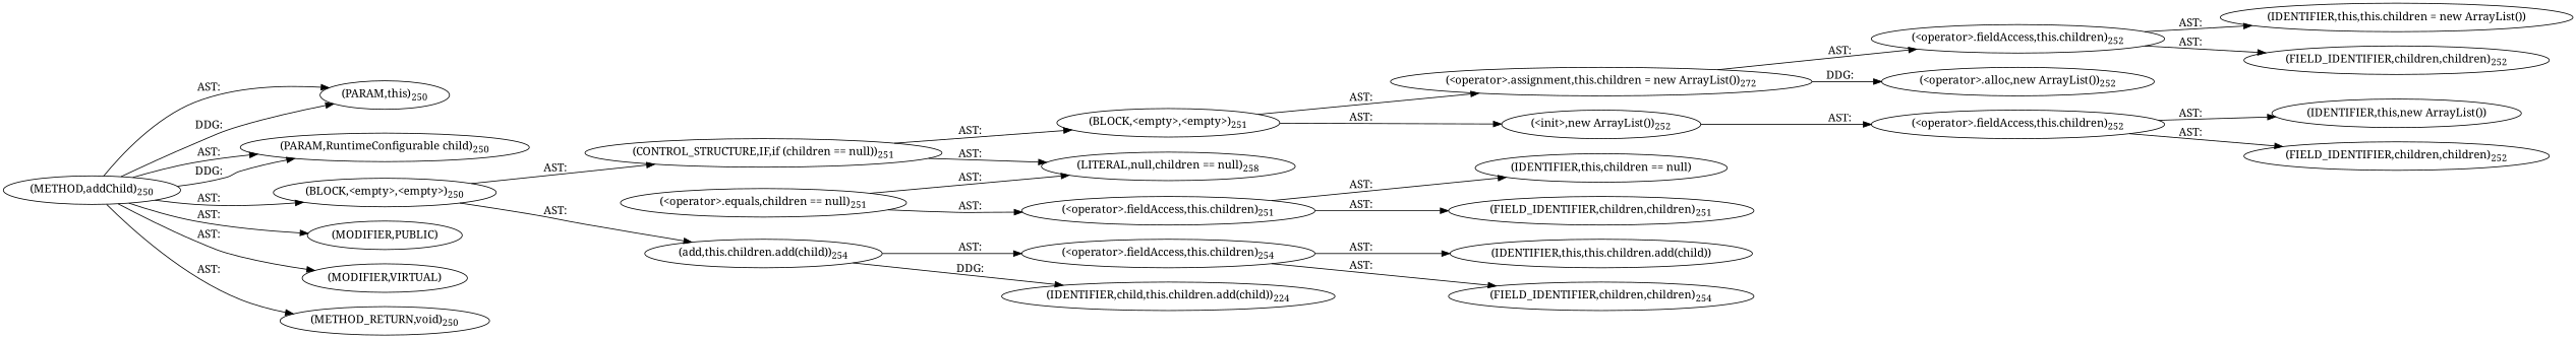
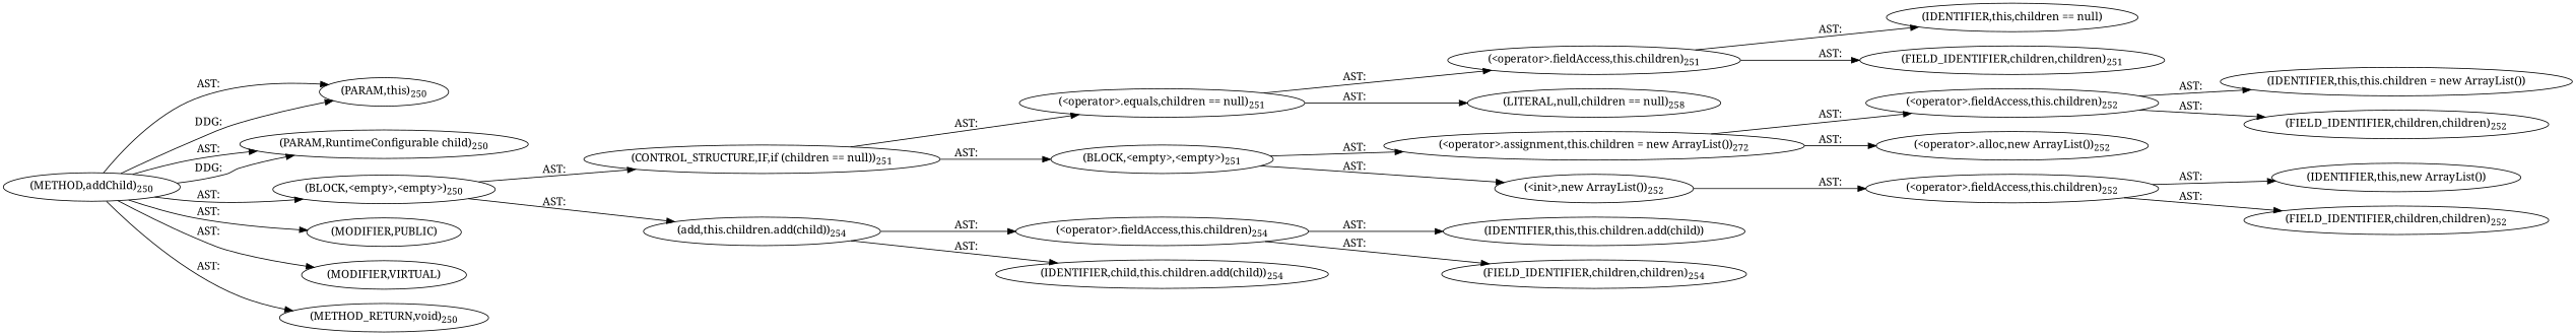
  digraph {
    fontname="Noto Serif"
    rankdir=LR
    node [fontname="Noto Serif"]
    edge [fontname="Noto Serif"]
    n1 [label=<(METHOD,addChild)<SUB>250</SUB>>]
    n2 [label=<(PARAM,this)<SUB>250</SUB>>]
    n3 [label=<(PARAM,RuntimeConfigurable child)<SUB>250</SUB>>]
    n4 [label=<(BLOCK,&lt;empty&gt;,&lt;empty&gt;)<SUB>250</SUB>>]
    n5 [label=<(MODIFIER,PUBLIC)>]
    n6 [label=<(MODIFIER,VIRTUAL)>]
    n7 [label=<(METHOD_RETURN,void)<SUB>250</SUB>>]
    n8 [label=<(CONTROL_STRUCTURE,IF,if (children == null))<SUB>251</SUB>>]
    n9 [label=<(add,this.children.add(child))<SUB>254</SUB>>]
    n10 [label=<(&lt;operator&gt;.equals,children == null)<SUB>251</SUB>>]
    n11 [label=<(BLOCK,&lt;empty&gt;,&lt;empty&gt;)<SUB>251</SUB>>]
    n12 [label=<(&lt;operator&gt;.fieldAccess,this.children)<SUB>254</SUB>>]
-   n13 [label=<(IDENTIFIER,child,this.children.add(child))<SUB>224</SUB>>]
+   n13 [label=<(IDENTIFIER,child,this.children.add(child))<SUB>254</SUB>>]
    n14 [label=<(&lt;operator&gt;.fieldAccess,this.children)<SUB>251</SUB>>]
    n15 [label=<(LITERAL,null,children == null)<SUB>258</SUB>>]
    n16 [label=<(&lt;operator&gt;.assignment,this.children = new ArrayList())<SUB>272</SUB>>]
    n17 [label=<(&lt;init&gt;,new ArrayList())<SUB>252</SUB>>]
    n18 [label=<(IDENTIFIER,this,children == null)>]
    n19 [label=<(FIELD_IDENTIFIER,children,children)<SUB>251</SUB>>]
    n20 [label=<(&lt;operator&gt;.fieldAccess,this.children)<SUB>252</SUB>>]
    n21 [label=<(&lt;operator&gt;.alloc,new ArrayList())<SUB>252</SUB>>]
    n22 [label=<(&lt;operator&gt;.fieldAccess,this.children)<SUB>252</SUB>>]
    n23 [label=<(IDENTIFIER,this,this.children = new ArrayList())>]
    n24 [label=<(FIELD_IDENTIFIER,children,children)<SUB>252</SUB>>]
    n25 [label=<(IDENTIFIER,this,new ArrayList())>]
    n26 [label=<(FIELD_IDENTIFIER,children,children)<SUB>252</SUB>>]
    n27 [label=<(IDENTIFIER,this,this.children.add(child))>]
    n28 [label=<(FIELD_IDENTIFIER,children,children)<SUB>254</SUB>>]
    n1 -> n2 [label="AST: "]
    n1 -> n2 [label="DDG: "]
    n1 -> n3 [label="AST: "]
    n1 -> n3 [label="DDG: "]
    n1 -> n4 [label="AST: "]
    n1 -> n5 [label="AST: "]
    n1 -> n6 [label="AST: "]
    n1 -> n7 [label="AST: "]
    n4 -> n8 [label="AST: "]
    n4 -> n9 [label="AST: "]
-   n8 -> n15 [label="AST: "]
+   n8 -> n10 [label="AST: "]
    n8 -> n11 [label="AST: "]
    n9 -> n12 [label="AST: "]
-   n9 -> n13 [label="DDG: "]
+   n9 -> n13 [label="AST: "]
    n10 -> n14 [label="AST: "]
    n10 -> n15 [label="AST: "]
    n11 -> n16 [label="AST: "]
    n11 -> n17 [label="AST: "]
    n12 -> n27 [label="AST: "]
    n12 -> n28 [label="AST: "]
    n14 -> n18 [label="AST: "]
    n14 -> n19 [label="AST: "]
    n16 -> n20 [label="AST: "]
-   n16 -> n21 [label="DDG: "]
+   n16 -> n21 [label="AST: "]
    n17 -> n22 [label="AST: "]
    n20 -> n23 [label="AST: "]
    n20 -> n24 [label="AST: "]
    n22 -> n25 [label="AST: "]
    n22 -> n26 [label="AST: "]
  }
